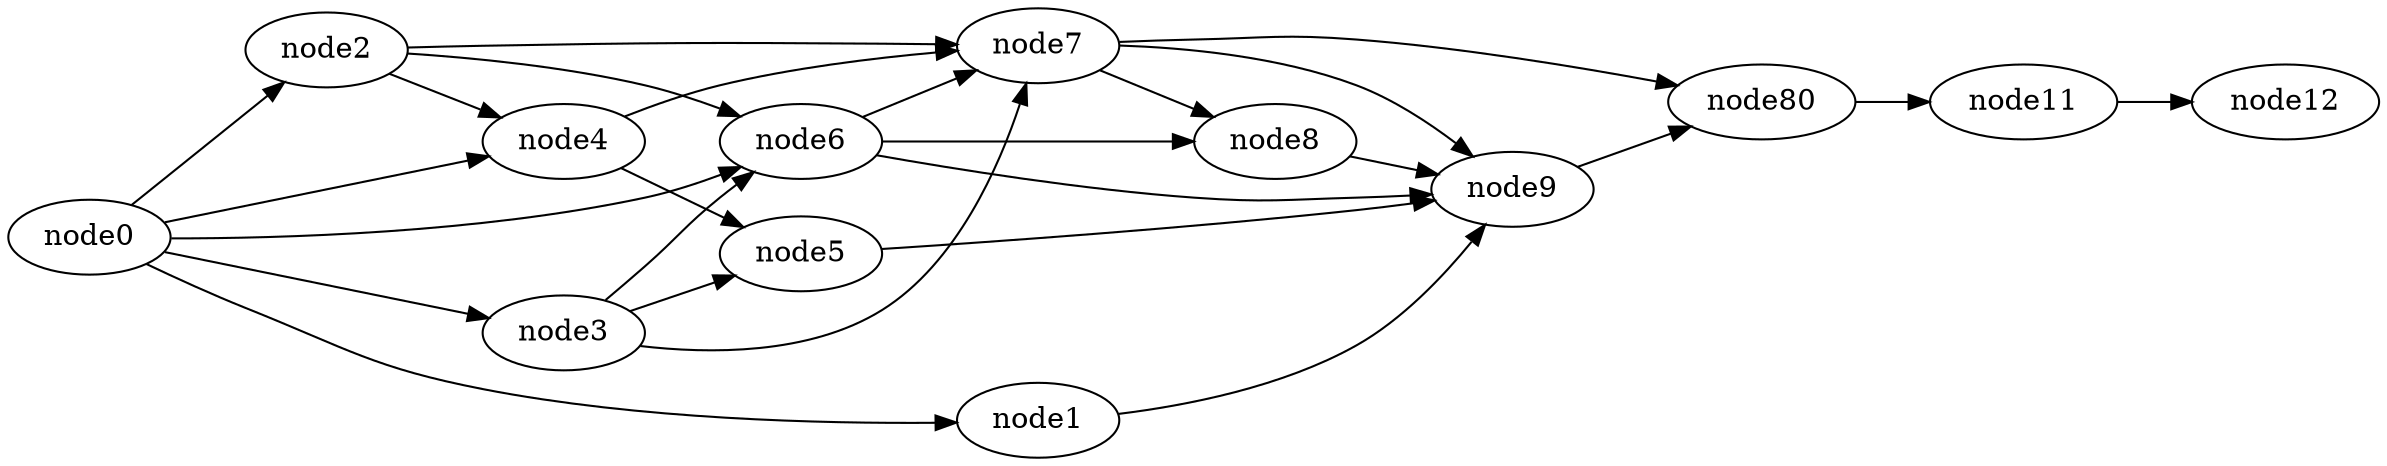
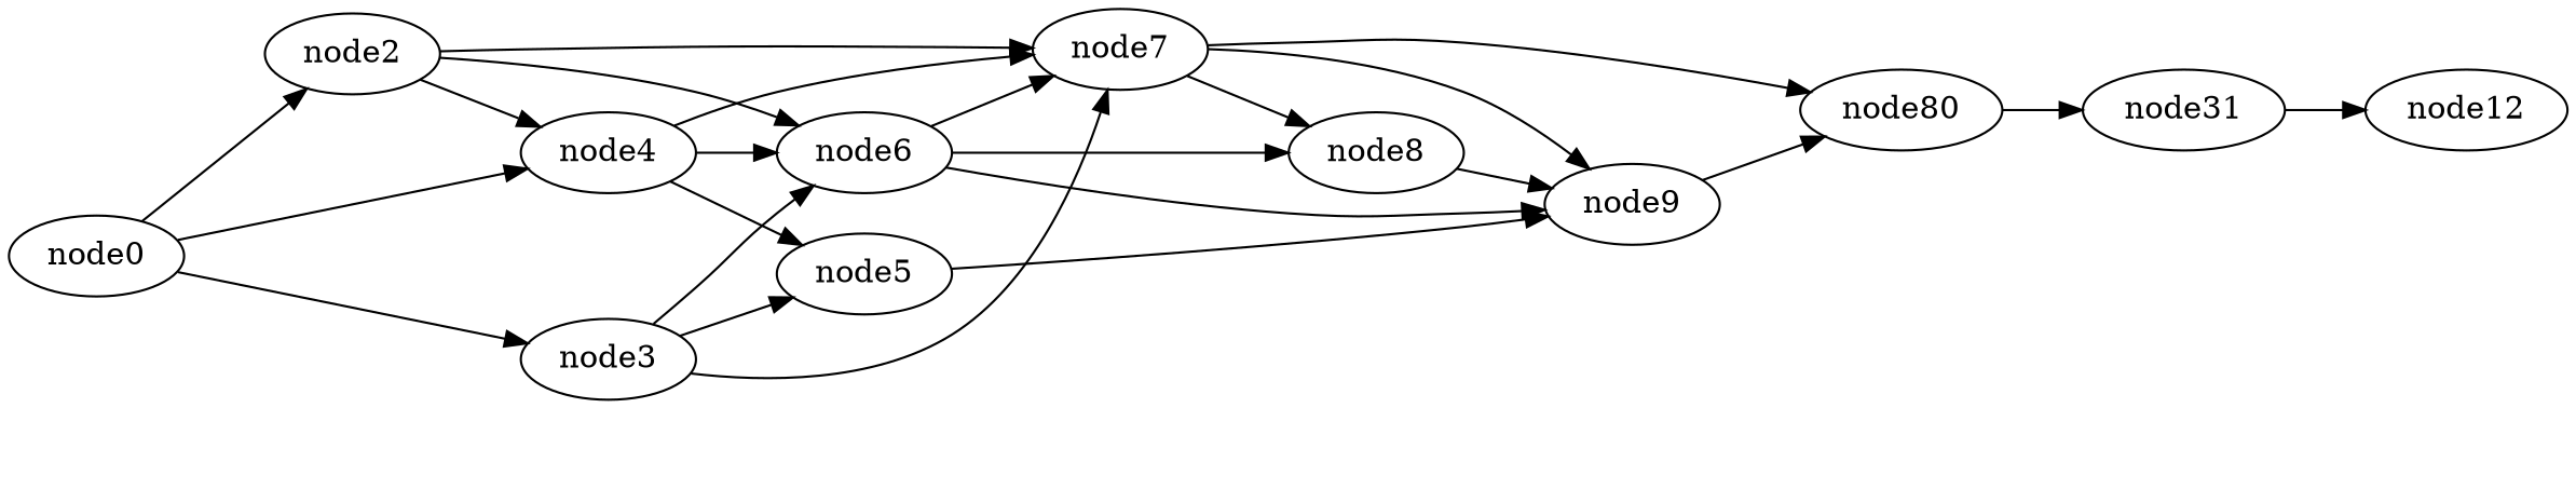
  digraph {
    rankdir=LR
-   node11
+   node11 [label=node31]
    node12
    n3 [label=node80]
    node9
    node8
    node7
    node6
    node5
    node4
    node3
    node2
-   node1
    node0
    node11 -> node12
    n3 -> node11
    node9 -> n3
    node8 -> node9
    node7 -> n3
    node7 -> node9
    node7 -> node8
    node6 -> node9
    node6 -> node8
    node6 -> node7
    node5 -> node9
    node4 -> node7
-   node0 -> node6
+   node4 -> node6
    node4 -> node5
    node3 -> node7
    node3 -> node6
    node3 -> node5
    node2 -> node7
    node2 -> node6
    node2 -> node4
-   node1 -> node9
    node0 -> node4
    node0 -> node3
    node0 -> node2
-   node0 -> node1
  }
